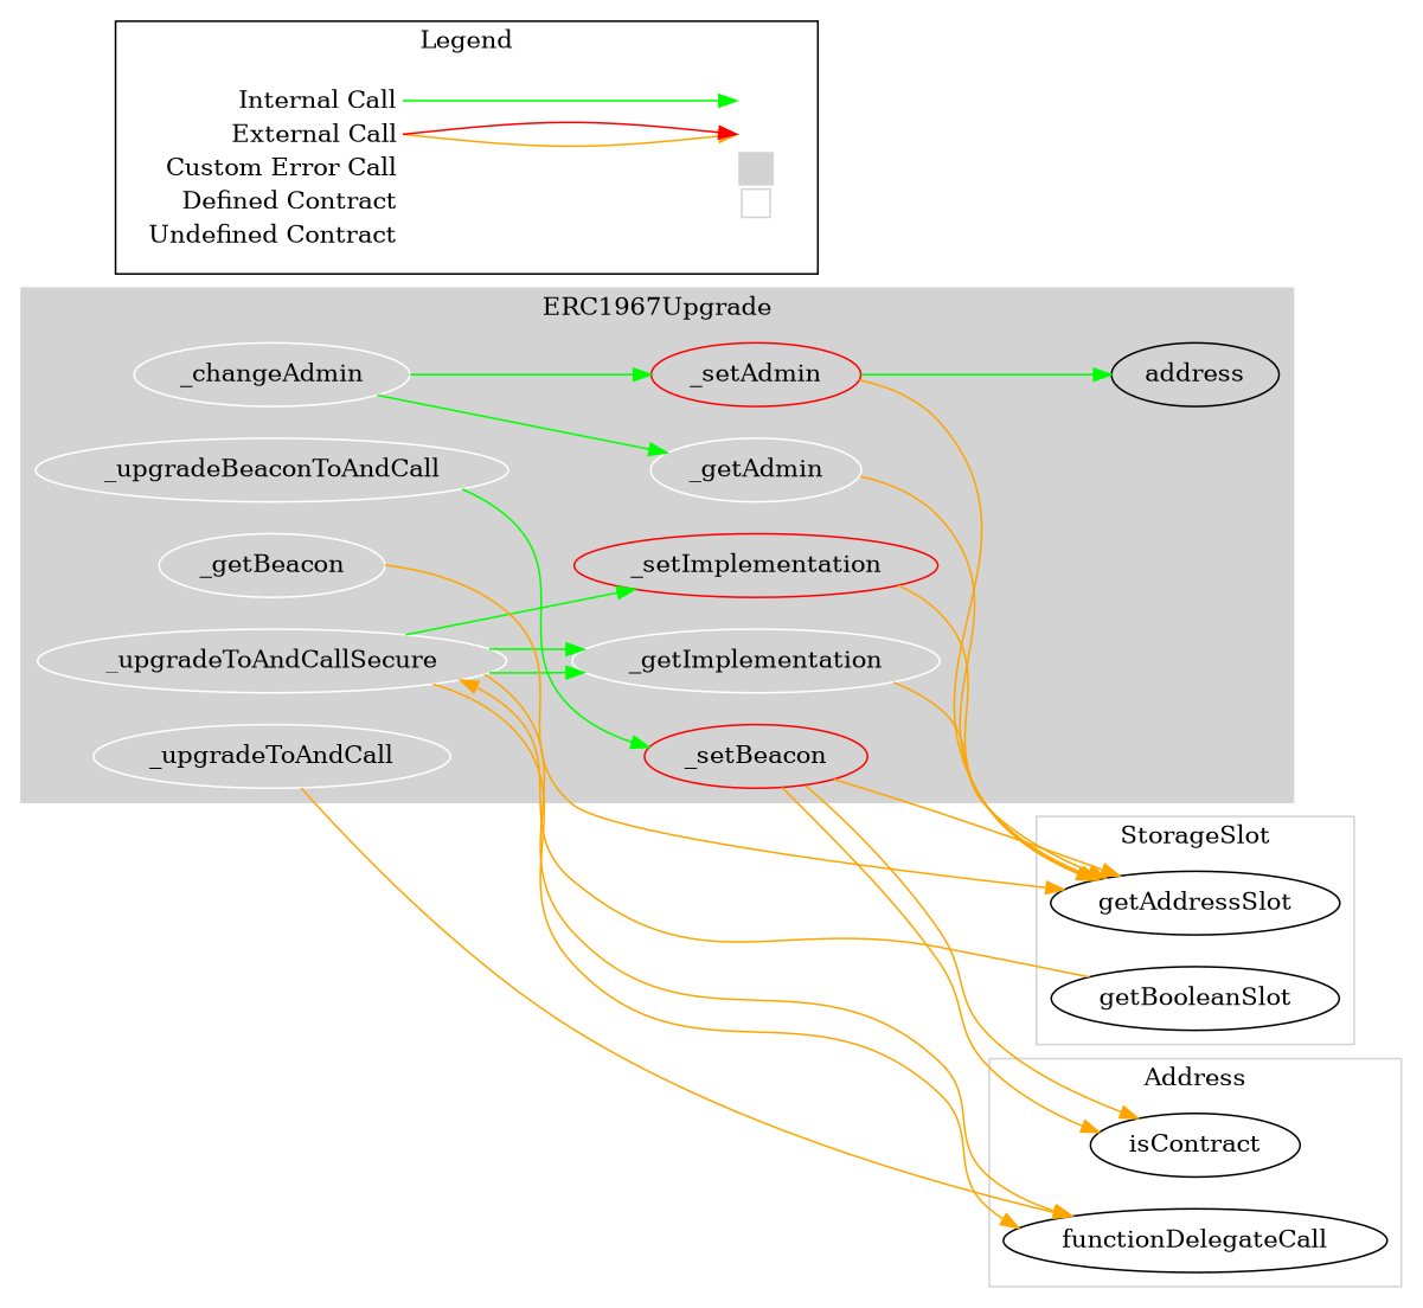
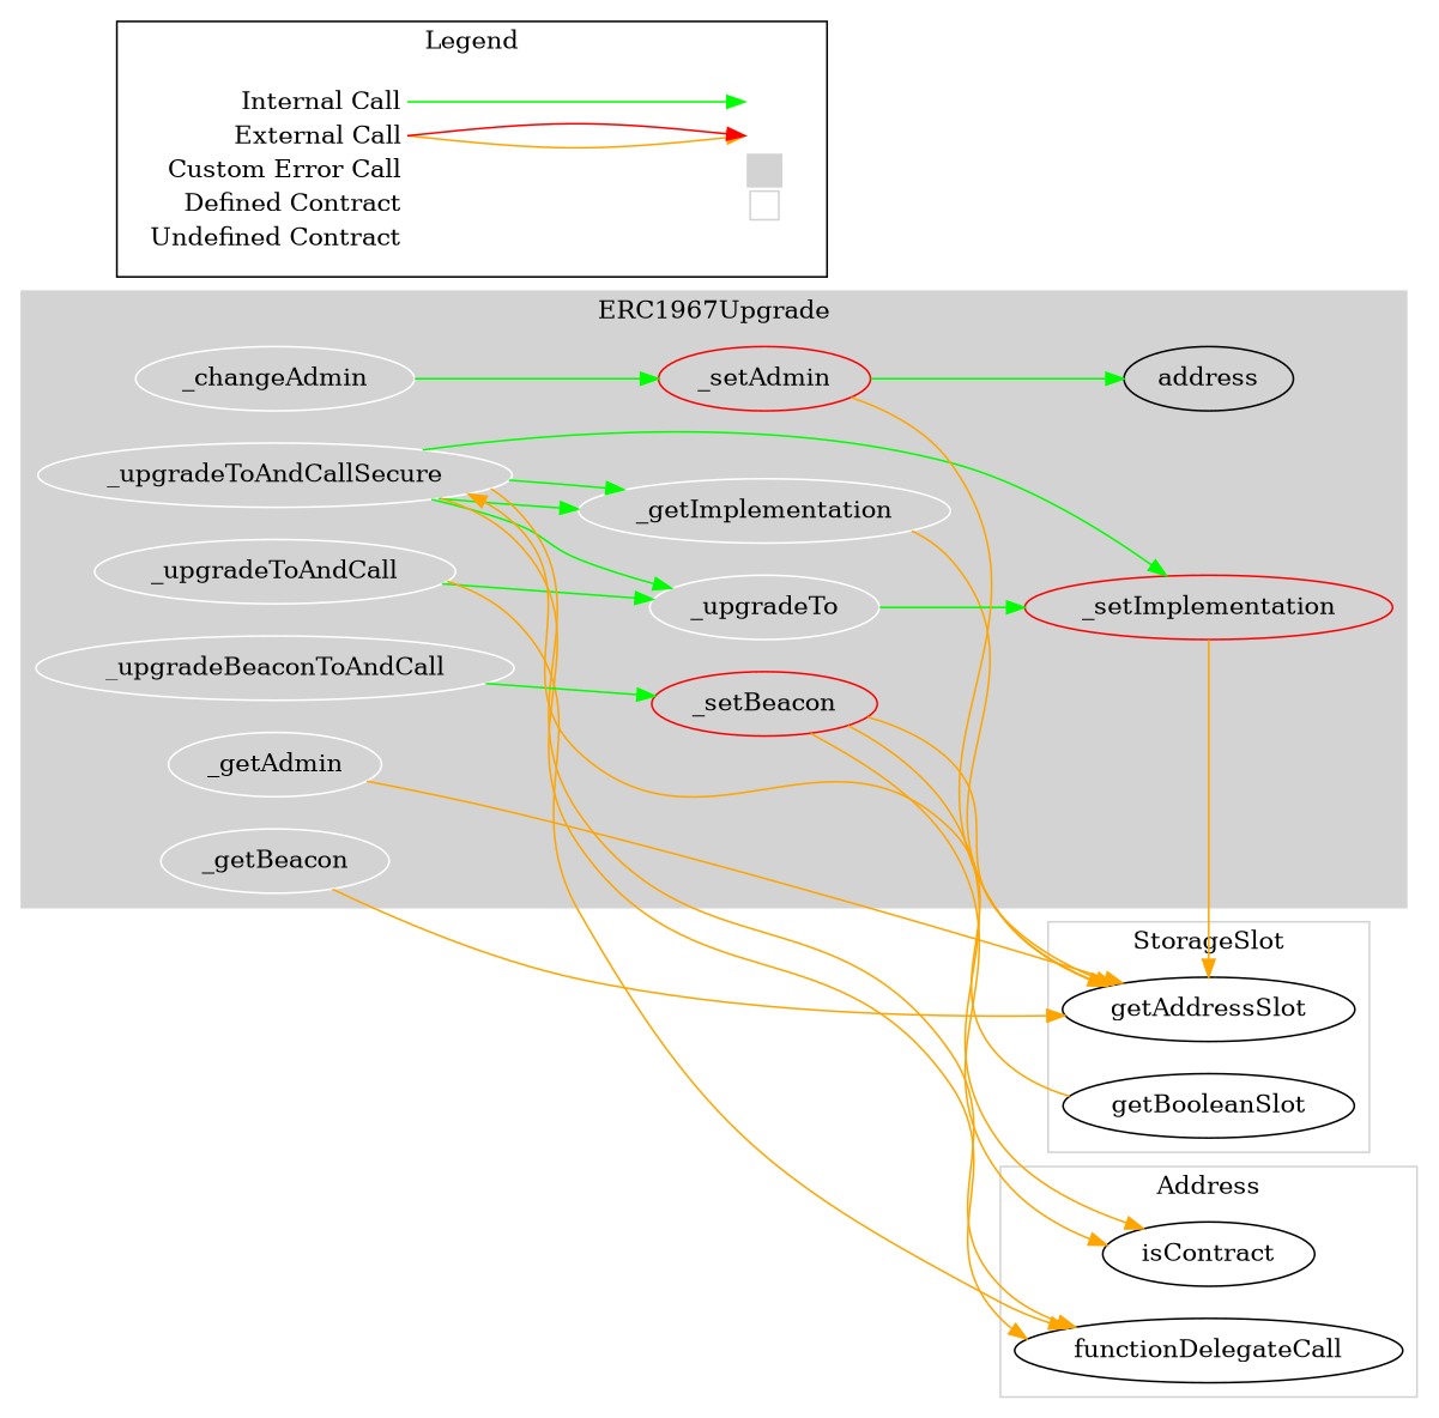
  digraph {
    compound=true
    rankdir=LR
    node [color=white]
    edge [color=orange]
    n1 [label=_getImplementation]
    n2 [color=red label=_setImplementation]
+   n3 [label=_upgradeTo]
    n4 [label=_upgradeToAndCall]
    n5 [label=_upgradeToAndCallSecure]
    n6 [label=_getAdmin]
    n7 [color=red label=_setAdmin]
    n8 [label=_changeAdmin]
    n9 [label=_getBeacon]
    n10 [color=red label=_setBeacon]
    n11 [label=_upgradeBeaconToAndCall]
    n12 [label=address color=""]
    n13 [label=getAddressSlot color=""]
    n14 [label=getBooleanSlot color=""]
    n15 [label=isContract color=""]
    n16 [label=functionDelegateCall color=""]
    n17 [label=<<table border="0" cellpadding="2" cellspacing="0" cellborder="0">   <tr><td align="right" port="i1">Internal Call</td></tr>   <tr><td align="right" port="i2">External Call</td></tr>   <tr><td align="right" port="i2">Custom Error Call</td></tr>   <tr><td align="right" port="i3">Defined Contract</td></tr>   <tr><td align="right" port="i4">Undefined Contract</td></tr>   </table>> shape=plaintext color=""]
    n18 [label=<<table border="0" cellpadding="2" cellspacing="0" cellborder="0">   <tr><td port="i1">&nbsp;&nbsp;&nbsp;</td></tr>   <tr><td port="i2">&nbsp;&nbsp;&nbsp;</td></tr>   <tr><td port="i3" bgcolor="lightgray">&nbsp;&nbsp;&nbsp;</td></tr>   <tr><td port="i4">     <table border="1" cellborder="0" cellspacing="0" cellpadding="7" color="lightgray">       <tr>        <td></td>       </tr>      </table>   </td></tr>   </table>> shape=plaintext color=""]
    subgraph cluster_1 {
      bgcolor=lightgray
      color=lightgray
      label=ERC1967Upgrade
      style=filled
      n1
      n2
+     n3
      n4
      n5
      n6
      n7
      n8
      n9
      n10
      n11
      n12
    }
    subgraph cluster_2 {
      color=lightgray
      label=StorageSlot
      n13
      n14
    }
    subgraph cluster_3 {
      color=lightgray
      label=Address
      n15
      n16
    }
    subgraph cluster_4 {
      label=Legend
      n17
      n18
    }
    n1 -> n13
    n2 -> n13
+   n3 -> n2 [color=green]
+   n4 -> n3 [color=green]
    n4 -> n16
    n5 -> n1 [color=green]
    n5 -> n1 [color=green]
    n5 -> n2 [color=green]
+   n5 -> n3 [color=green]
    n5 -> n16
    n5 -> n16
    n6 -> n13
    n7 -> n12 [color=green]
    n7 -> n13
-   n8 -> n6 [color=green]
    n8 -> n7 [color=green]
    n9 -> n13
    n10 -> n13
    n10 -> n15
    n10 -> n15
    n11 -> n10 [color=green]
    n14 -> n5
    n17 -> n18 [color=green headport="i1:w" tailport="i1:e"]
    n17 -> n18 [headport="i2:w" tailport="i2:e"]
    n17 -> n18 [color=red headport="i2:w" tailport="i2:e"]
  }
